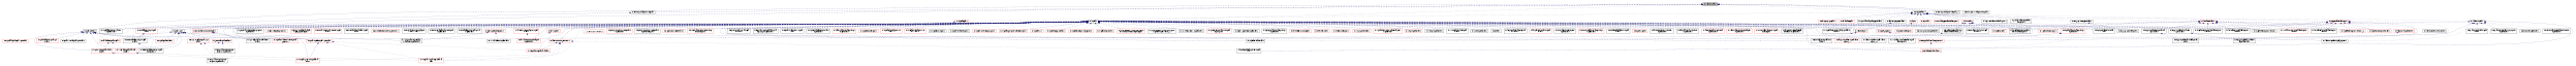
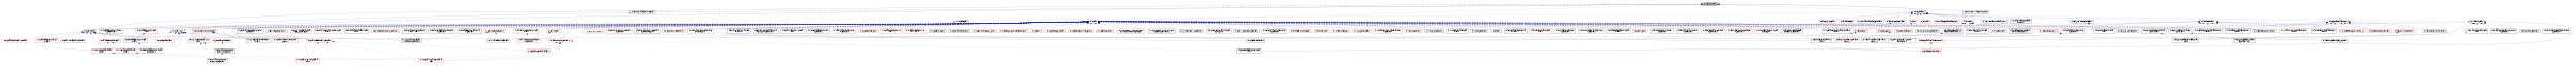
  digraph {
    node [color=black fillcolor=white fontname=Helvetica fontsize=10 shape=record style=filled]
    edge [color=midnightblue dir=back fontname=Helvetica fontsize=10 labelfontname=Helvetica labelfontsize=10 style=dashed]
    n1 [fillcolor=grey75 fontcolor=black height=0.2 label="itkWeakPointer.h" width=0.4]
    n2 [height=0.2 label="itkCommandIterationUpdate.h" width=0.4]
-   n3 [height=0.2 label="itkCommandIterationUpdatev4.h" width=0.4]
    n4 [height=0.2 label="itkCommandVnlIterationUpdate.h" width=0.4]
    n5 [height=0.2 label="itkDataObject.h" width=0.4]
    n6 [height=0.2 label="itkLabelMap.h" width=0.4]
    n7 [height=0.2 label="itkImage.h" width=0.4]
    n8 [height=0.2 label="itkLabelObject.h" width=0.4]
    n9 [height=0.2 label="itkVectorImage.h" width=0.4]
    n10 [height=0.2 label="itkImageRegistrationMethod\lImageSource.h" width=0.4]
    n11 [height=0.2 label="itkAutoPointerDataObject\lDecorator.h" width=0.4]
    n12 [height=0.2 label="itkCSVArray2DDataObject.h" width=0.4]
    n13 [color=red height=0.2 label="itkDataObjectDecorator.h" width=0.4]
    n14 [color=red height=0.2 label="itkGPUDataManager.h" width=0.4]
    n15 [color=red height=0.2 label="itkImageBase.h" width=0.4]
    n16 [color=red height=0.2 label="itkLevelSetBase.h" width=0.4]
    n17 [height=0.2 label="itkMatrixResizeableDataObject.h" width=0.4]
    n18 [color=red height=0.2 label="itkPath.h" width=0.4]
    n19 [color=red height=0.2 label="itkPointSet.h" width=0.4]
    n20 [height=0.2 label="itkSpatialObjectToPointSet\lFilter.h" width=0.4]
    n21 [color=red height=0.2 label="itkProcessObject.h" width=0.4]
    n22 [color=red height=0.2 label="itkSample.h" width=0.4]
    n23 [color=red height=0.2 label="itkSimpleDataObjectDecorator.h" width=0.4]
    n24 [height=0.2 label="itkTemporalDataObject.h" width=0.4]
    n25 [height=0.2 label="itkUnaryCorrespondenceMatrix.h" width=0.4]
    n26 [color=red height=0.2 label="itkAttributeLabelObject.h" width=0.4]
    n27 [height=0.2 label="itkBinaryReconstructionBy\lDilationImageFilter.h" width=0.4]
    n28 [height=0.2 label="itkBinaryReconstructionBy\lErosionImageFilter.h" width=0.4]
    n29 [color=red height=0.2 label="itkBinaryImageToLabelMap\lFilter.h" width=0.4]
    n30 [color=red height=0.2 label="itkLabelImageToLabelMapFilter.h" width=0.4]
    n31 [color=red height=0.2 label="itkLevelSetSparseImage.h" width=0.4]
    n32 [color=red height=0.2 label="itkMalcolmSparseLevelSet\lImage.h" width=0.4]
    n33 [color=red height=0.2 label="itkWhitakerSparseLevelSet\lImage.h" width=0.4]
    n34 [color=red height=0.2 label="itkShapeLabelObject.h" width=0.4]
    n35 [height=0.2 label="itkImageRegistrationMethod.h" width=0.4]
    n36 [height=0.2 label="itkImageToSpatialObjectRegistration\lMethod.h" width=0.4]
    n37 [height=0.2 label="itkPointSetToImageRegistration\lMethod.h" width=0.4]
-   n38 [height=0.2 label="itkMultiResolutionPDEDeformable\lRegistration.h" width=0.4]
+   n38 [height=0.2 label="itkLabelUniqueLabelMapFilter\lRegistration.h" width=0.4]
    n39 [color=red height=0.2 label="itkUpdateMalcolmSparseLevel\lSet.h" width=0.4]
    n40 [color=red height=0.2 label="itkUpdateShiSparseLevelSet.h" width=0.4]
    n41 [color=red height=0.2 label="itkUpdateWhitakerSparseLevel\lSet.h" width=0.4]
    n42 [color=red height=0.2 label="itkPathConstIterator.h" width=0.4]
    n43 [height=0.2 label="itkBSplineControlPointImage\lFunction.h" width=0.4]
    n44 [height=0.2 label="itkBlockMatchingImageFilter.h" width=0.4]
    n45 [height=0.2 label="itkEuclideanDistancePoint\lMetric.h" width=0.4]
    n46 [height=0.2 label="itkExpectationBasedPoint\lSetToPointSetMetricv4.h" width=0.4]
    n47 [height=0.2 label="itkMaskFeaturePointSelection\lFilter.h" width=0.4]
    n48 [color=red height=0.2 label="itkObjectToObjectMetric.h" width=0.4]
    n49 [color=red height=0.2 label="itkImageSource.h" width=0.4]
    n50 [height=0.2 label="itkPointSetToSpatialObject\lDemonsRegistration.h" width=0.4]
    n51 [height=0.2 label="itkScalarImageToCooccurrence\lMatrixFilter.h" width=0.4]
    n52 [height=0.2 label="itkScalarImageToRunLength\lMatrixFilter.h" width=0.4]
    n53 [color=red height=0.2 label="itkWatershedBoundary.h" width=0.4]
    n54 [color=red height=0.2 label="itkVideoStream.h" width=0.4]
    n55 [height=0.2 label="itkImageToVideoFilter.h" width=0.4]
    n56 [height=0.2 label="itkAdaptiveHistogramEqualization\lImageFilter.h" width=0.4]
    n57 [color=red height=0.2 label="itkBSplineBaseTransform.h" width=0.4]
    n58 [color=red height=0.2 label="itkBinaryImageToLevelSet\lImageAdaptorBase.h" width=0.4]
    n59 [color=red height=0.2 label="itkComplexToComplex1DFFTImage\lFilter.h" width=0.4]
    n60 [height=0.2 label="itkConfidenceConnectedImage\lFilter.h" width=0.4]
    n61 [color=red height=0.2 label="itkConnectedComponentAlgorithm.h" width=0.4]
    n62 [color=red height=0.2 label="itkConstNeighborhoodIterator.h" width=0.4]
    n63 [color=red height=0.2 label="itkImageToNeighborhoodSample\lAdaptor.h" width=0.4]
    n64 [height=0.2 label="itkConstNeighborhoodIterator\lWithOnlyIndex.h" width=0.4]
    n65 [height=0.2 label="itkContourDirectedMeanDistance\lImageFilter.h" width=0.4]
    n66 [color=red height=0.2 label="itkDefaultImageToImageMetric\lTraitsv4.h" width=0.4]
    n67 [height=0.2 label="itkDiscreteGaussianDerivative\lImageFilter.h" width=0.4]
    n68 [color=red height=0.2 label="itkDiscreteGaussianImage\lFilter.h" width=0.4]
    n69 [height=0.2 label="itkFFTDiscreteGaussianImage\lFilter.h" width=0.4]
    n70 [height=0.2 label="itkFFTDiscreteGaussianImage\lFilterFactory.h" width=0.4]
    n71 [color=red height=0.2 label="itkDisplacementFieldTransform.h" width=0.4]
    n72 [color=red height=0.2 label="itkFFTImageFilterFactory.h" width=0.4]
    n73 [height=0.2 label="itkVnlHalfHermitianToReal\lInverseFFTImageFilter.h" width=0.4]
    n74 [height=0.2 label="itkVnlInverseFFTImageFilter.h" width=0.4]
    n75 [color=red height=0.2 label="itkFastMarchingTraits.h" width=0.4]
    n76 [color=red height=0.2 label="itkFastMarchingUpwindGradient\lImageFilter.h" width=0.4]
    n77 [height=0.2 label="itkFastMarchingUpwindGradient\lImageFilterBase.h" width=0.4]
    n78 [color=red height=0.2 label="itkFlatStructuringElement.h" width=0.4]
    n79 [color=red height=0.2 label="itkFloodFilledFunctionConditional\lConstIterator.h" width=0.4]
    n80 [color=red height=0.2 label="itkGPUImage.h" width=0.4]
    n81 [color=red height=0.2 label="itkGPUNeighborhoodOperator\lImageFilter.h" width=0.4]
    n82 [height=0.2 label="itkGaussianDerivativeImage\lFunction.h" width=0.4]
    n83 [height=0.2 label="itkGradientMagnitudeRecursive\lGaussianImageFilter.h" width=0.4]
    n84 [color=red height=0.2 label="itkGradientRecursiveGaussian\lImageFilter.h" width=0.4]
    n85 [height=0.2 label="itkVectorImageToImageMetric\lTraitsv4.h" width=0.4]
    n86 [height=0.2 label="itkGradientVectorFlowImage\lFilter.h" width=0.4]
    n87 [height=0.2 label="itkHardConnectedComponent\lImageFilter.h" width=0.4]
    n88 [color=red height=0.2 label="itkHessianRecursiveGaussian\lImageFilter.h" width=0.4]
    n89 [color=red height=0.2 label="itkImageAdaptor.h" width=0.4]
    n90 [color=red height=0.2 label="itkImageConstIterator.h" width=0.4]
    n91 [color=red height=0.2 label="itkImageConstIteratorWith\lIndex.h" width=0.4]
    n92 [color=red height=0.2 label="itkImageConstIteratorWith\lOnlyIndex.h" width=0.4]
    n93 [height=0.2 label="itkImageDuplicator.h" width=0.4]
    n94 [height=0.2 label="itkImageKernelOperator.h" width=0.4]
    n95 [color=red height=0.2 label="itkImageMomentsCalculator.h" width=0.4]
    n96 [color=red height=0.2 label="itkImagePCAShapeModelEstimator.h" width=0.4]
    n97 [color=red height=0.2 label="itkImageSink.h" width=0.4]
    n98 [color=red height=0.2 label="itkImageSpatialObject.h" width=0.4]
    n99 [color=red height=0.2 label="itkImageToListSampleAdaptor.h" width=0.4]
    n100 [color=red height=0.2 label="itkImageToPathFilter.h" width=0.4]
    n101 [height=0.2 label="itkImageVectorOptimizerParameters\lHelper.h" width=0.4]
    n102 [color=red height=0.2 label="itkJointHistogramMutualInformation\lComputeJointPDFThreaderBase.h" width=0.4]
    n103 [height=0.2 label="itkJointHistogramMutualInformation\lImageToImageMetricv4.h" width=0.4]
    n104 [height=0.2 label="itkKLMRegionGrowImageFilter.h" width=0.4]
    n105 [color=red height=0.2 label="itkKappaSigmaThresholdImage\lCalculator.h" width=0.4]
    n106 [height=0.2 label="itkLabelMapToRGBImageFilter.h" width=0.4]
    n107 [height=0.2 label="itkLaplacianRecursiveGaussian\lImageFilter.h" width=0.4]
    n108 [color=red height=0.2 label="itkLevelSetEvolutionBase.h" width=0.4]
    n109 [color=red height=0.2 label="itkLevelSetNode.h" width=0.4]
    n110 [color=red height=0.2 label="itkLineConstIterator.h" width=0.4]
    n111 [color=red height=0.2 label="itkMRASlabIdentifier.h" width=0.4]
    n112 [color=red height=0.2 label="itkMaskedFFTNormalizedCorrelation\lImageFilter.h" width=0.4]
    n113 [color=red height=0.2 label="itkMeanImageFilter.h" width=0.4]
    n114 [height=0.2 label="itkMedianImageFilter.h" width=0.4]
    n115 [height=0.2 label="itkMultiLabelSTAPLEImage\lFilter.h" width=0.4]
    n116 [color=red height=0.2 label="itkNeighborhoodAlgorithm.h" width=0.4]
    n117 [color=red height=0.2 label="itkNeighborhoodOperatorImage\lFilter.h" width=0.4]
    n118 [height=0.2 label="itkNoiseImageFilter.h" width=0.4]
    n119 [height=0.2 label="itkOctree.h" width=0.4]
    n120 [height=0.2 label="itkPCAShapeSignedDistance\lFunction.h" width=0.4]
    n121 [color=red height=0.2 label="itkRelabelComponentImage\lFilter.h" width=0.4]
    n122 [height=0.2 label="itkSimpleContourExtractor\lImageFilter.h" width=0.4]
    n123 [color=red height=0.2 label="itkSmoothingRecursiveGaussian\lImageFilter.h" width=0.4]
    n124 [height=0.2 label="itkSobelEdgeDetectionImage\lFilter.h" width=0.4]
    n125 [color=red height=0.2 label="itkSparseImage.h" width=0.4]
    n126 [height=0.2 label="itkTensorFractionalAnisotropy\lImageFilter.h" width=0.4]
    n127 [height=0.2 label="itkTensorRelativeAnisotropy\lImageFilter.h" width=0.4]
    n128 [color=red height=0.2 label="itkVectorGradientMagnitude\lImageFilter.h" width=0.4]
    n129 [color=red height=0.2 label="itkVectorNeighborhoodOperator\lImageFilter.h" width=0.4]
    n130 [color=red height=0.2 label="itkVoronoiSegmentationImage\lFilterBase.h" width=0.4]
    n131 [height=0.2 label="itkZeroCrossingBasedEdge\lDetectionImageFilter.h" width=0.4]
    n132 [color=red height=0.2 label="itkLabelSelectionLabelMap\lFilter.h" width=0.4]
    n133 [height=0.2 label="itkLabelUniqueLabelMapFilter.h" width=0.4]
    n134 [color=red height=0.2 label="itkShapeRelabelLabelMapFilter.h" width=0.4]
    n135 [height=0.2 label="itkVectorImageToImageAdaptor.h" width=0.4]
    n136 [height=0.2 label="itkPatchBasedDenoisingImage\lFilter.h" width=0.4]
    n137 [height=0.2 label="itkBayesianClassifierImage\lFilter.h" width=0.4]
    n138 [height=0.2 label="itkBayesianClassifierInitialization\lImageFilter.h" width=0.4]
    n139 [height=0.2 label="itkComposeImageFilter.h" width=0.4]
    n140 [height=0.2 label="itkDiffusionTensor3DReconstruction\lImageFilter.h" width=0.4]
    n141 [height=0.2 label="itkCSVArray2DFileReader.h" width=0.4]
    n142 [color=red height=0.2 label="itkImageRegistrationMethodv4.h" width=0.4]
    n143 [color=red height=0.2 label="itkImageToListSampleFilter.h" width=0.4]
    n144 [height=0.2 label="itkInteriorExteriorMeshFilter.h" width=0.4]
    n145 [color=red height=0.2 label="itkMultiResolutionImageRegistration\lMethod.h" width=0.4]
    n146 [height=0.2 label="itkPointSetToPointSetRegistration\lMethod.h" width=0.4]
    n147 [color=red height=0.2 label="itkResampleImageFilter.h" width=0.4]
    n148 [height=0.2 label="itkScalarImageToRunLength\lFeaturesFilter.h" width=0.4]
    n149 [height=0.2 label="itkScalarImageToTextureFeatures\lFilter.h" width=0.4]
    n1 -> n2
-   n1 -> n3
    n1 -> n4
    n1 -> n5 [style=dotted]
    n1 -> n6
    n1 -> n7 [style=dotted]
    n1 -> n8
    n1 -> n9 [style=dotted]
    n2 -> n10
    n5 -> n11 [style=dotted]
    n5 -> n12 [style=dotted]
    n5 -> n13 [style=dotted]
    n5 -> n14
    n5 -> n15 [style=dotted]
    n5 -> n16 [style=dotted]
    n5 -> n17
    n5 -> n18
    n5 -> n19
    n5 -> n20 [style=dotted]
    n5 -> n21 [style=dotted]
    n5 -> n22
    n5 -> n23
    n5 -> n24
    n5 -> n25
    n6 -> n26 [style=dotted]
    n6 -> n27 [style=dotted]
    n6 -> n28 [style=dotted]
    n6 -> n29 [style=dotted]
    n6 -> n30
    n6 -> n31
    n6 -> n32
    n6 -> n33
    n6 -> n34
    n7 -> n10
    n7 -> n32 [style=dotted]
    n7 -> n35
    n7 -> n36 [style=dotted]
    n7 -> n37
    n7 -> n38
    n7 -> n39
    n7 -> n40
    n7 -> n41 [style=dotted]
    n7 -> n42 [style=dotted]
    n7 -> n43 [style=dotted]
    n7 -> n44 [style=dotted]
    n7 -> n45
    n7 -> n46 [style=dotted]
    n7 -> n47
    n7 -> n48
    n7 -> n49
    n7 -> n50 [style=dotted]
    n7 -> n51 [style=dotted]
    n7 -> n52
    n7 -> n53
    n7 -> n54
    n7 -> n55
    n7 -> n56
    n7 -> n57 [style=dotted]
    n7 -> n58
    n7 -> n59
    n7 -> n60
    n7 -> n61 [style=dotted]
    n7 -> n62
    n7 -> n63
    n7 -> n64
    n7 -> n65
    n7 -> n66
    n7 -> n67
    n7 -> n68
    n7 -> n69 [style=dotted]
    n7 -> n70 [style=dotted]
    n7 -> n71 [style=dotted]
    n7 -> n72 [style=dotted]
    n7 -> n73
    n7 -> n74 [style=dotted]
    n7 -> n75 [style=dotted]
    n7 -> n76
    n7 -> n77
    n7 -> n78
    n7 -> n79 [style=dotted]
    n7 -> n80
    n7 -> n81
    n7 -> n82 [style=dotted]
    n7 -> n83
    n7 -> n84 [style=dotted]
    n7 -> n85 [style=dotted]
    n7 -> n86
    n7 -> n87 [style=dotted]
    n7 -> n88
    n7 -> n89
    n7 -> n90
    n7 -> n91
    n7 -> n92 [style=dotted]
    n7 -> n93 [style=dotted]
    n7 -> n94 [style=dotted]
    n7 -> n95 [style=dotted]
    n7 -> n96
    n7 -> n97 [style=dotted]
    n7 -> n98
    n7 -> n99 [style=dotted]
    n7 -> n100
    n7 -> n101 [style=dotted]
    n7 -> n102
    n7 -> n103 [style=dotted]
    n7 -> n104
    n7 -> n105 [style=dotted]
    n7 -> n106
    n7 -> n107 [style=dotted]
    n7 -> n108 [style=dotted]
    n7 -> n109
    n7 -> n110 [style=dotted]
    n7 -> n111 [style=dotted]
    n7 -> n112
    n7 -> n113
    n7 -> n114
    n7 -> n115
    n7 -> n116
    n7 -> n117 [style=dotted]
    n7 -> n118
    n7 -> n119 [style=dotted]
    n7 -> n120 [style=dotted]
    n7 -> n121
    n7 -> n122
    n7 -> n123 [style=dotted]
    n7 -> n124
    n7 -> n125
    n7 -> n126 [style=dotted]
    n7 -> n127
    n7 -> n128 [style=dotted]
    n7 -> n129
    n7 -> n130
    n7 -> n131 [style=dotted]
    n8 -> n26 [style=dotted]
    n8 -> n29 [style=dotted]
    n8 -> n30
    n8 -> n31 [style=dotted]
    n8 -> n32
    n8 -> n33
    n8 -> n34
    n8 -> n132
    n8 -> n133 [style=dotted]
    n8 -> n134 [style=dotted]
    n9 -> n71
    n9 -> n84
    n9 -> n135 [style=dotted]
    n9 -> n136
    n9 -> n137 [style=dotted]
    n9 -> n138
    n9 -> n139 [style=dotted]
    n9 -> n140 [style=dotted]
    n12 -> n141
    n13 -> n35 [style=dotted]
    n13 -> n36
    n13 -> n37
    n13 -> n142 [style=dotted]
    n13 -> n143
    n13 -> n144 [style=dotted]
    n13 -> n145
    n13 -> n146
    n13 -> n147 [style=dotted]
    n13 -> n148 [style=dotted]
    n13 -> n149
    n15 -> n6 [style=dotted]
    n18 -> n42 [style=dotted]
    n19 -> n20 [style=dotted]
    n19 -> n43 [style=dotted]
    n19 -> n44 [style=dotted]
    n19 -> n46
    n19 -> n47
    n19 -> n48 [style=dotted]
    n21 -> n35
    n21 -> n36
    n21 -> n37
    n21 -> n49
    n21 -> n50 [style=dotted]
    n21 -> n51
    n21 -> n52 [style=dotted]
    n21 -> n53
    n21 -> n142
    n21 -> n143
    n21 -> n145 [style=dotted]
    n21 -> n146
    n24 -> n54
-   n26 -> n27 [style=dotted]
+   n28 -> n27 [style=dotted]
    n26 -> n28 [style=dotted]
    n29 -> n27 [style=dotted]
    n29 -> n28 [style=dotted]
    n30 -> n39
    n30 -> n40 [style=dotted]
    n30 -> n41 [style=dotted]
    n31 -> n32 [style=dotted]
    n31 -> n33 [style=dotted]
    n32 -> n39 [style=dotted]
    n33 -> n41 [style=dotted]
    n46 -> n45
    n51 -> n149
    n52 -> n148
    n54 -> n55 [style=dotted]
    n62 -> n47 [style=dotted]
    n62 -> n63 [style=dotted]
    n68 -> n69
    n69 -> n70 [style=dotted]
    n71 -> n48
    n72 -> n73
    n72 -> n74 [style=dotted]
    n80 -> n81 [style=dotted]
    n84 -> n66 [style=dotted]
    n84 -> n85 [style=dotted]
    n89 -> n135
    n101 -> n71 [style=dotted]
    n116 -> n39 [style=dotted]
    n116 -> n40
    n116 -> n41 [style=dotted]
    n116 -> n136 [style=dotted]
    n117 -> n81 [style=dotted]
    n147 -> n38 [style=dotted]
  }
